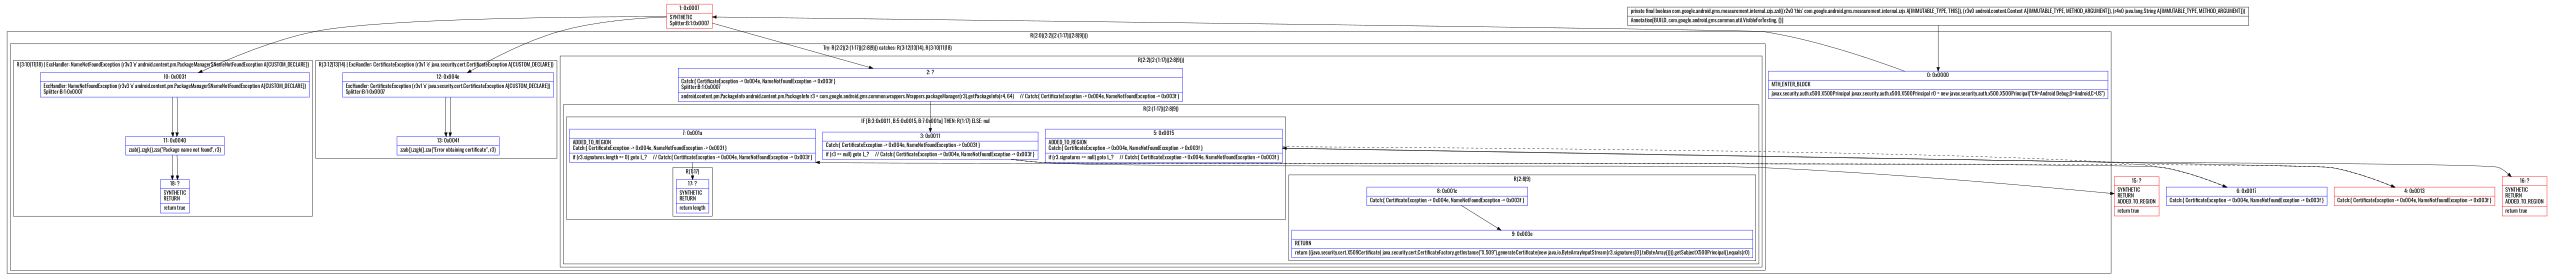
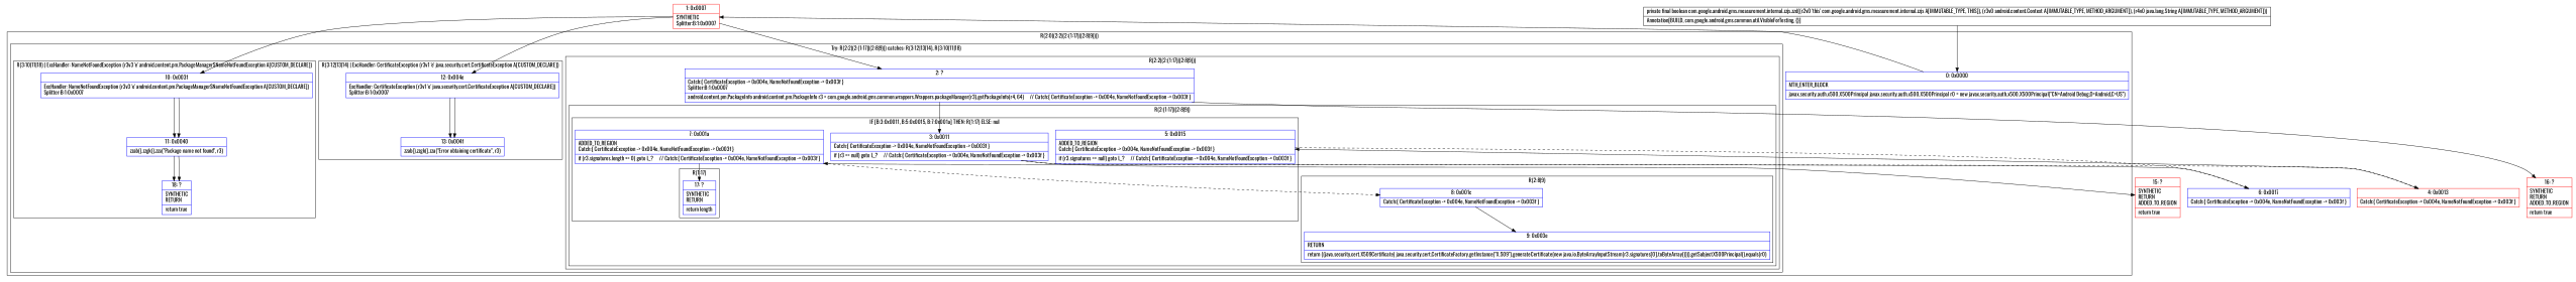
  digraph {
    fontname=Oswald
    node [color=blue fontname=Oswald shape=record]
    edge [fontname=Oswald]
    n1 [label="{17\:\ ?|SYNTHETIC\lRETURN\l|return length\l}"]
    n2 [label="{3\:\ 0x0011|Catch:\{ CertificateException \-\> 0x004e, NameNotFoundException \-\> 0x003f \}\l|if (r3 == null) goto L_?     \/\/ Catch:\{ CertificateException \-\> 0x004e, NameNotFoundException \-\> 0x003f \}\l}"]
    n3 [label="{5\:\ 0x0015|ADDED_TO_REGION\lCatch:\{ CertificateException \-\> 0x004e, NameNotFoundException \-\> 0x003f \}\l|if (r3.signatures == null) goto L_?     \/\/ Catch:\{ CertificateException \-\> 0x004e, NameNotFoundException \-\> 0x003f \}\l}"]
    n4 [label="{7\:\ 0x001a|ADDED_TO_REGION\lCatch:\{ CertificateException \-\> 0x004e, NameNotFoundException \-\> 0x003f \}\l|if (r3.signatures.length \<= 0) goto L_?     \/\/ Catch:\{ CertificateException \-\> 0x004e, NameNotFoundException \-\> 0x003f \}\l}"]
    n5 [label="{8\:\ 0x001c|Catch:\{ CertificateException \-\> 0x004e, NameNotFoundException \-\> 0x003f \}\l}"]
    n6 [label="{9\:\ 0x003e|RETURN\l|return ((java.security.cert.X509Certificate) java.security.cert.CertificateFactory.getInstance(\"X.509\").generateCertificate(new java.io.ByteArrayInputStream(r3.signatures[0].toByteArray()))).getSubjectX500Principal().equals(r0)\l}"]
    n7 [label="{2\:\ ?|Catch:\{ CertificateException \-\> 0x004e, NameNotFoundException \-\> 0x003f \}\lSplitter:B:1:0x0007\l|android.content.pm.PackageInfo android.content.pm.PackageInfo r3 = com.google.android.gms.common.wrappers.Wrappers.packageManager(r3).getPackageInfo(r4, 64)     \/\/ Catch:\{ CertificateException \-\> 0x004e, NameNotFoundException \-\> 0x003f \}\l}"]
    n8 [label="{12\:\ 0x004e|ExcHandler: CertificateException (r3v1 'e' java.security.cert.CertificateException A[CUSTOM_DECLARE])\lSplitter:B:1:0x0007\l}"]
    n9 [label="{13\:\ 0x004f|zzab().zzgk().zza(\"Error obtaining certificate\", r3)\l}"]
    n10 [label="{10\:\ 0x003f|ExcHandler: NameNotFoundException (r3v3 'e' android.content.pm.PackageManager$NameNotFoundException A[CUSTOM_DECLARE])\lSplitter:B:1:0x0007\l}"]
    n11 [label="{11\:\ 0x0040|zzab().zzgk().zza(\"Package name not found\", r3)\l}"]
    n12 [label="{18\:\ ?|SYNTHETIC\lRETURN\l|return true\l}"]
    n13 [label="{0\:\ 0x0000|MTH_ENTER_BLOCK\l|javax.security.auth.x500.X500Principal javax.security.auth.x500.X500Principal r0 = new javax.security.auth.x500.X500Principal(\"CN=Android Debug,O=Android,C=US\")\l}"]
    n14 [color=red label="{4\:\ 0x0013|Catch:\{ CertificateException \-\> 0x004e, NameNotFoundException \-\> 0x003f \}\l}"]
    n15 [color=red label="{15\:\ ?|SYNTHETIC\lRETURN\lADDED_TO_REGION\l|return true\l}"]
    n16 [label="{6\:\ 0x0017|Catch:\{ CertificateException \-\> 0x004e, NameNotFoundException \-\> 0x003f \}\l}"]
    n17 [color=red label="{16\:\ ?|SYNTHETIC\lRETURN\lADDED_TO_REGION\l|return true\l}"]
    n18 [color=red label="{1\:\ 0x0007|SYNTHETIC\lSplitter:B:1:0x0007\l}"]
    n19 [label="{private final boolean com.google.android.gms.measurement.internal.zzjs.zzd((r2v0 'this' com.google.android.gms.measurement.internal.zzjs A[IMMUTABLE_TYPE, THIS]), (r3v0 android.content.Context A[IMMUTABLE_TYPE, METHOD_ARGUMENT]), (r4v0 java.lang.String A[IMMUTABLE_TYPE, METHOD_ARGUMENT]))  | Annotation[BUILD, com.google.android.gms.common.util.VisibleForTesting, \{\}]\l}" color=""]
    subgraph cluster_1 {
      label="R(2:0|(2:2|(2:(1:17)|(2:8|9))))"
      n13
      subgraph cluster_2 {
        label="Try: R(2:2|(2:(1:17)|(2:8|9))) catches: R(3:12|13|14), R(3:10|11|18)"
        subgraph cluster_3 {
          label="R(2:2|(2:(1:17)|(2:8|9)))"
          n7
          subgraph cluster_4 {
            label="R(2:(1:17)|(2:8|9))"
            subgraph cluster_5 {
              label="IF [B:3:0x0011, B:5:0x0015, B:7:0x001a] THEN: R(1:17) ELSE: null"
              n2
              n3
              n4
              subgraph cluster_6 {
                label="R(1:17)"
                n1
              }
            }
            subgraph cluster_7 {
              label="R(2:8|9)"
              n5
              n6
            }
          }
        }
        subgraph cluster_8 {
          label="R(3:12|13|14) | ExcHandler: CertificateException (r3v1 'e' java.security.cert.CertificateException A[CUSTOM_DECLARE])\l"
          n8
          n9
        }
        subgraph cluster_9 {
          label="R(3:10|11|18) | ExcHandler: NameNotFoundException (r3v3 'e' android.content.pm.PackageManager$NameNotFoundException A[CUSTOM_DECLARE])\l"
          n10
          n11
          n12
        }
      }
    }
    subgraph cluster_10 {
      label="R(3:12|13|14) | ExcHandler: CertificateException (r3v1 'e' java.security.cert.CertificateException A[CUSTOM_DECLARE])\l"
    }
    subgraph cluster_11 {
      label="R(3:10|11|18) | ExcHandler: NameNotFoundException (r3v3 'e' android.content.pm.PackageManager$NameNotFoundException A[CUSTOM_DECLARE])\l"
    }
    n2 -> n14 [style=dashed]
    n2 -> n15
    n3 -> n16 [style=dashed]
-   n3 -> n17
+   n7 -> n17
    n4 -> n1
+   n4 -> n5 [style=dashed]
    n5 -> n6
    n7 -> n2
    n8 -> n9
    n8 -> n9
    n10 -> n11
    n10 -> n11
    n11 -> n12
    n11 -> n12
    n13 -> n18
    n14 -> n3
    n16 -> n4
    n18 -> n7
    n18 -> n8
    n18 -> n10
    n19 -> n13
  }
